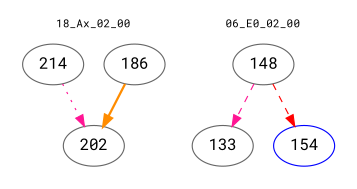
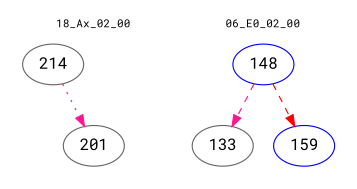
  digraph {
    fontname="Roboto Mono"
    node [color=gray40 fontname="Roboto Mono"]
    edge [color=deeppink fontname="Roboto Mono" style=dashed]
-   n1 [label=186]
-   n2 [label=202]
+   n2 [label=201]
    n3 [label=214]
-   n4 [label=148]
+   n4 [color=blue label=148]
    n5 [label=133]
-   n6 [color=blue label=154]
+   n6 [color=blue label=159]
    subgraph cluster_1 {
      color=white
      fontsize=10
      label="18_Ax_02_00"
-     n1
      n2
      n3
    }
    subgraph cluster_2 {
      color=white
      fontsize=10
      label="06_E0_02_00"
      n4
      n5
      n6
    }
-   n1 -> n2 [color=darkorange style=bold]
    n3 -> n2 [style=dotted]
    n4 -> n5
    n4 -> n6 [color=red]
  }
